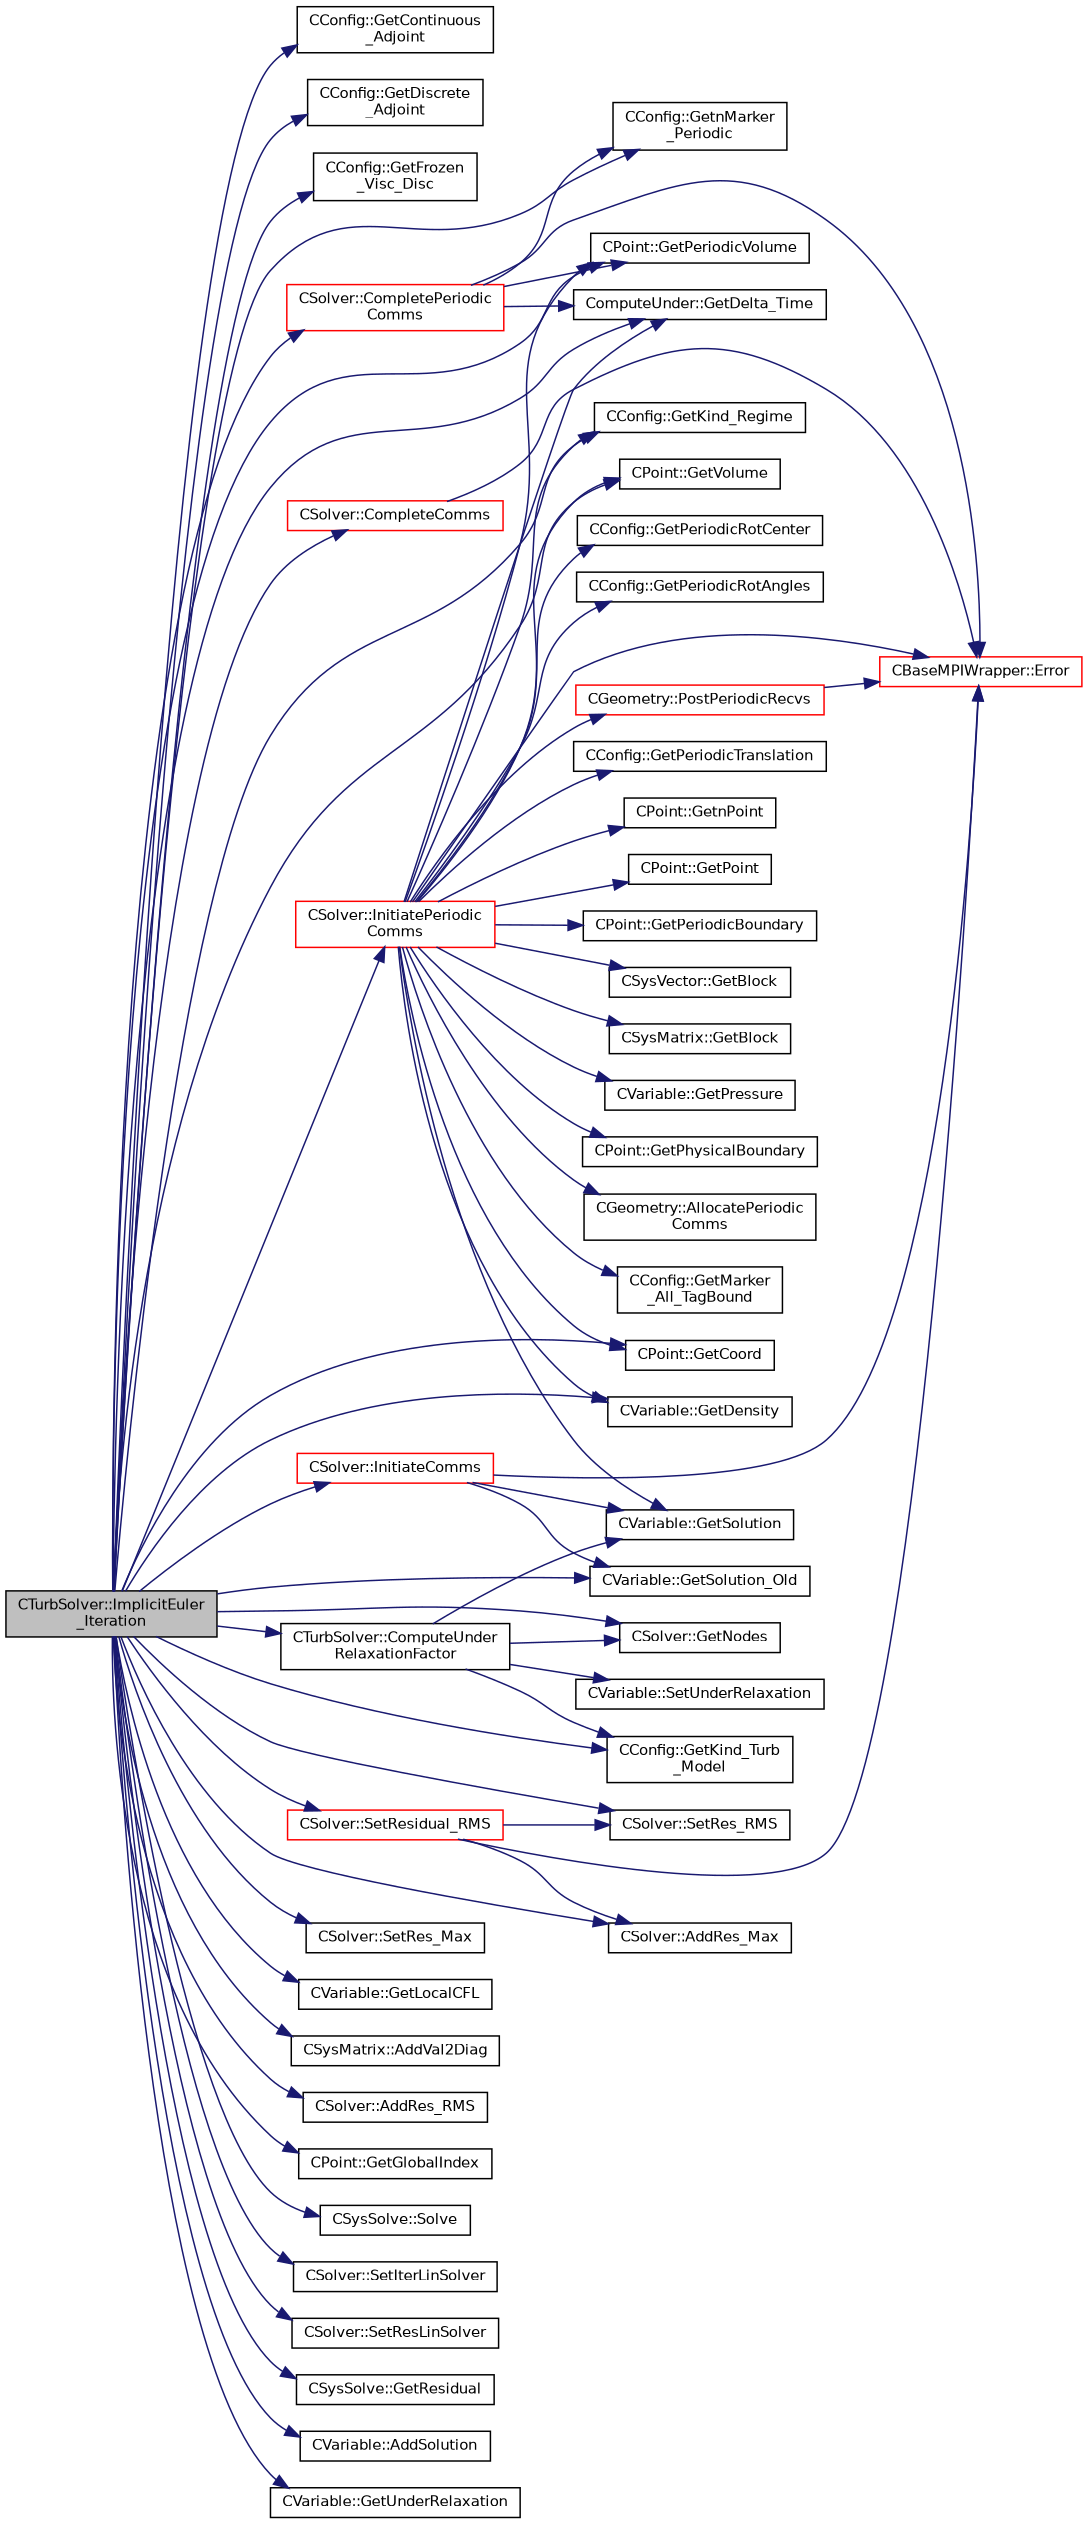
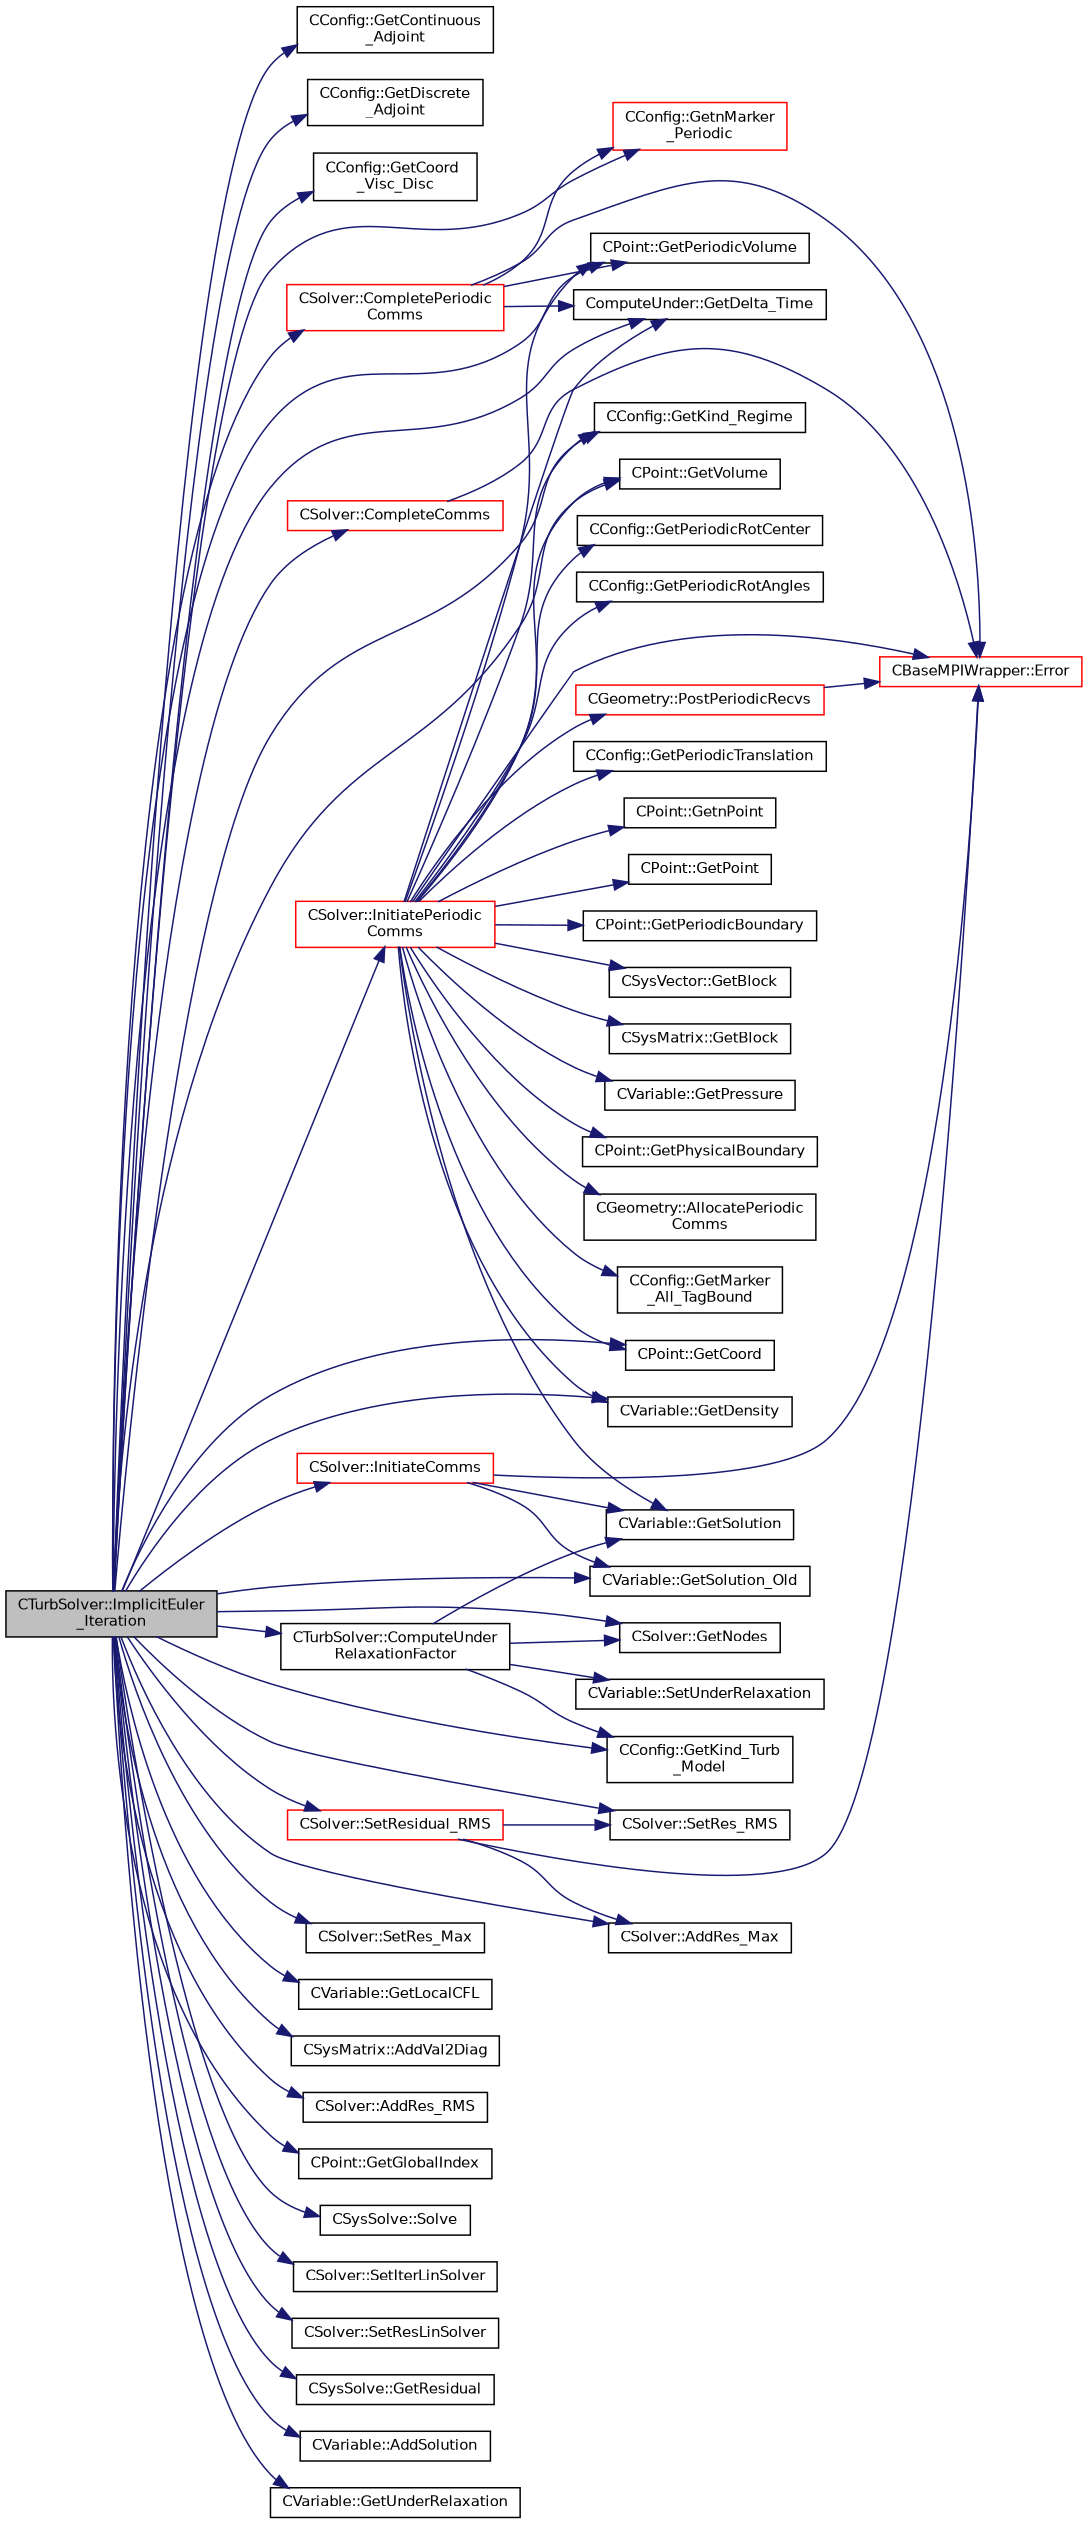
  digraph {
    rankdir=LR
    node [color=black fillcolor=white fontname=Helvetica fontsize=10 shape=record style=filled]
    edge [color=midnightblue fontname=Helvetica fontsize=10 labelfontname=Helvetica labelfontsize=10 style=solid]
    n1 [fillcolor=grey75 fontcolor=black height=0.2 label="CTurbSolver::ImplicitEuler\l_Iteration" width=0.4]
    n2 [height=0.2 label="CConfig::GetContinuous\l_Adjoint" width=0.4]
    n3 [height=0.2 label="CConfig::GetDiscrete\l_Adjoint" width=0.4]
-   n4 [height=0.2 label="CConfig::GetFrozen\l_Visc_Disc" width=0.4]
+   n4 [height=0.2 label="CConfig::GetCoord\l_Visc_Disc" width=0.4]
    n5 [height=0.2 label="CConfig::GetKind_Regime" width=0.4]
    n6 [height=0.2 label="CSolver::SetRes_RMS" width=0.4]
    n7 [height=0.2 label="CSolver::SetRes_Max" width=0.4]
    n8 [height=0.2 label="CPoint::GetVolume" width=0.4]
    n9 [height=0.2 label="CPoint::GetPeriodicVolume" width=0.4]
    n10 [height=0.2 label="CVariable::GetLocalCFL" width=0.4]
    n11 [height=0.2 label="CSolver::GetNodes" width=0.4]
    n12 [height=0.2 label="ComputeUnder::GetDelta_Time" width=0.4]
    n13 [height=0.2 label="CSysMatrix::AddVal2Diag" width=0.4]
    n14 [height=0.2 label="CSolver::AddRes_RMS" width=0.4]
    n15 [height=0.2 label="CSolver::AddRes_Max" width=0.4]
    n16 [height=0.2 label="CPoint::GetGlobalIndex" width=0.4]
    n17 [height=0.2 label="CPoint::GetCoord" width=0.4]
    n18 [height=0.2 label="CSysSolve::Solve" width=0.4]
    n19 [height=0.2 label="CSolver::SetIterLinSolver" width=0.4]
    n20 [height=0.2 label="CSolver::SetResLinSolver" width=0.4]
    n21 [height=0.2 label="CSysSolve::GetResidual" width=0.4]
    n22 [height=0.2 label="CTurbSolver::ComputeUnder\lRelaxationFactor" width=0.4]
    n23 [height=0.2 label="CConfig::GetKind_Turb\l_Model" width=0.4]
    n24 [height=0.2 label="CVariable::AddSolution" width=0.4]
    n25 [height=0.2 label="CVariable::GetUnderRelaxation" width=0.4]
    n26 [height=0.2 label="CVariable::GetSolution_Old" width=0.4]
    n27 [height=0.2 label="CVariable::GetDensity" width=0.4]
-   n28 [height=0.2 label="CConfig::GetnMarker\l_Periodic" width=0.4]
+   n28 [color=red height=0.2 label="CConfig::GetnMarker\l_Periodic" width=0.4]
    n29 [color=red height=0.2 label="CSolver::InitiatePeriodic\lComms" width=0.4]
    n30 [color=red height=0.2 label="CSolver::CompletePeriodic\lComms" width=0.4]
    n31 [color=red height=0.2 label="CSolver::InitiateComms" width=0.4]
    n32 [color=red height=0.2 label="CSolver::CompleteComms" width=0.4]
    n33 [color=red height=0.2 label="CSolver::SetResidual_RMS" width=0.4]
    n34 [height=0.2 label="CVariable::GetSolution" width=0.4]
    n35 [height=0.2 label="CVariable::SetUnderRelaxation" width=0.4]
    n36 [color=red height=0.2 label="CBaseMPIWrapper::Error" width=0.4]
    n37 [height=0.2 label="CGeometry::AllocatePeriodic\lComms" width=0.4]
    n38 [color=red height=0.2 label="CGeometry::PostPeriodicRecvs" width=0.4]
    n39 [height=0.2 label="CConfig::GetMarker\l_All_TagBound" width=0.4]
    n40 [height=0.2 label="CConfig::GetPeriodicRotCenter" width=0.4]
    n41 [height=0.2 label="CConfig::GetPeriodicRotAngles" width=0.4]
    n42 [height=0.2 label="CConfig::GetPeriodicTranslation" width=0.4]
    n43 [height=0.2 label="CPoint::GetnPoint" width=0.4]
    n44 [height=0.2 label="CPoint::GetPoint" width=0.4]
    n45 [height=0.2 label="CPoint::GetPeriodicBoundary" width=0.4]
    n46 [height=0.2 label="CSysVector::GetBlock" width=0.4]
    n47 [height=0.2 label="CSysMatrix::GetBlock" width=0.4]
    n48 [height=0.2 label="CVariable::GetPressure" width=0.4]
    n49 [height=0.2 label="CPoint::GetPhysicalBoundary" width=0.4]
    n1 -> n2
    n1 -> n3
    n1 -> n4
    n1 -> n5
    n1 -> n6
    n1 -> n7
    n1 -> n8
    n1 -> n9
    n1 -> n10
    n1 -> n11
    n1 -> n12
    n1 -> n13
    n1 -> n14
    n1 -> n15
    n1 -> n16
    n1 -> n17
    n1 -> n18
    n1 -> n19
    n1 -> n20
    n1 -> n21
    n1 -> n22
    n1 -> n23
    n1 -> n24
    n1 -> n25
    n1 -> n26
    n1 -> n27
    n1 -> n28
    n1 -> n29
    n1 -> n30
    n1 -> n31
    n1 -> n32
    n1 -> n33
    n22 -> n11
    n22 -> n23
    n22 -> n34
    n22 -> n35
    n29 -> n5
    n29 -> n8
    n29 -> n9
    n29 -> n12
    n29 -> n17
    n29 -> n27
    n29 -> n34
    n29 -> n36
    n29 -> n37
    n29 -> n38
    n29 -> n39
    n29 -> n40
    n29 -> n41
    n29 -> n42
    n29 -> n43
    n29 -> n44
    n29 -> n45
    n29 -> n46
    n29 -> n47
    n29 -> n48
    n29 -> n49
    n30 -> n9
    n30 -> n12
    n30 -> n28
    n30 -> n36
    n31 -> n26
    n31 -> n34
    n31 -> n36
    n32 -> n36
    n33 -> n6
    n33 -> n15
    n33 -> n36
    n38 -> n36
  }
